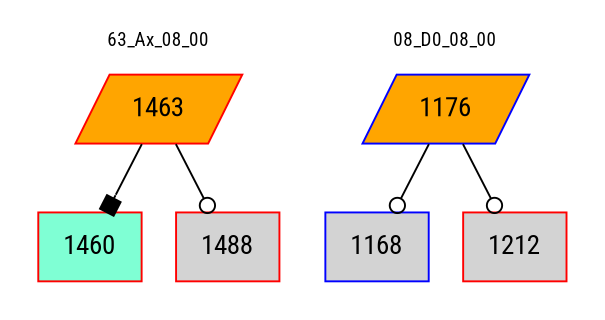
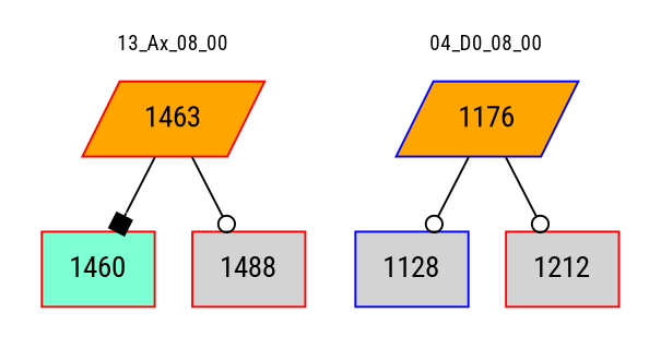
  digraph {
    fontname="Roboto Condensed"
    node [color=red fillcolor=lightgrey fontname="Roboto Condensed" shape=box style=filled]
    edge [arrowhead=odot color=black fontname="Roboto Condensed"]
    n1 [fillcolor=orange label=1463 shape=parallelogram]
    n2 [fillcolor=aquamarine label=1460]
    n3 [label=1488]
    n4 [color=blue fillcolor=orange label=1176 shape=parallelogram]
-   n5 [color=blue label=1168]
+   n5 [color=blue label=1128]
    n6 [label=1212]
    subgraph cluster_1 {
      color=white
      fontsize=10
-     label="63_Ax_08_00"
+     label="13_Ax_08_00"
      n1
      n2
      n3
    }
    subgraph cluster_2 {
      color=white
      fontsize=10
-     label="08_D0_08_00"
+     label="04_D0_08_00"
      n4
      n5
      n6
    }
    n1 -> n2 [arrowhead=box]
    n1 -> n3
    n4 -> n5
    n4 -> n6
  }
